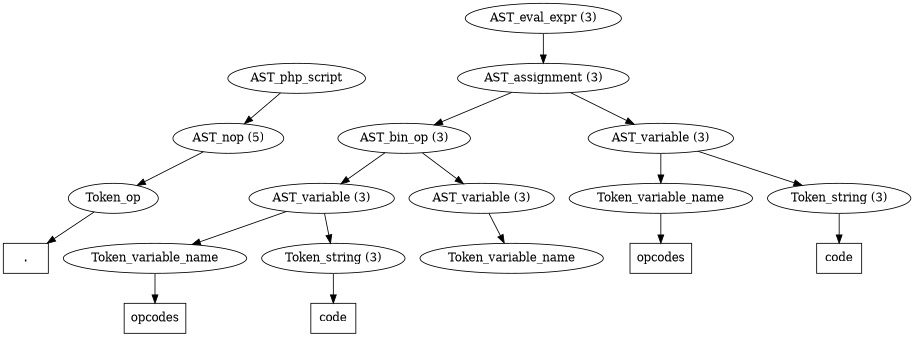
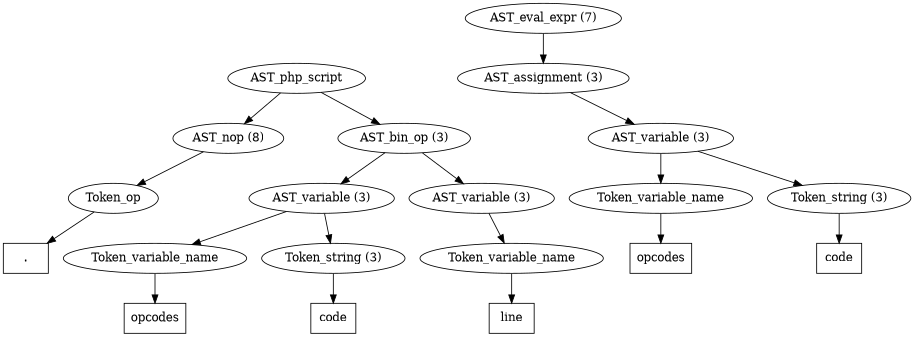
  digraph {
    n1 [label=AST_php_script]
-   n2 [label="AST_nop (5)"]
-   n3 [label="AST_eval_expr (3)"]
+   n2 [label="AST_nop (8)"]
+   n3 [label="AST_eval_expr (7)"]
    n4 [label="AST_assignment (3)"]
    n5 [label=Token_op]
    n6 [label="AST_variable (3)"]
    n7 [label="AST_bin_op (3)"]
    n8 [label=Token_variable_name]
    n9 [label="Token_string (3)"]
    n10 [label="AST_variable (3)"]
    n11 [label="AST_variable (3)"]
    n12 [label=opcodes shape=box]
    n13 [label=code shape=box]
    n14 [label=Token_variable_name]
    n15 [label="Token_string (3)"]
    n16 [label="." shape=box]
    n17 [label=Token_variable_name]
    n18 [label=opcodes shape=box]
    n19 [label=code shape=box]
+   n20 [label=line shape=box]
    n1 -> n2
    n2 -> n5
    n3 -> n4
    n4 -> n6
-   n4 -> n7
+   n1 -> n7
    n5 -> n16
    n6 -> n8
    n6 -> n9
    n7 -> n10
    n7 -> n11
    n8 -> n12
    n9 -> n13
    n10 -> n14
    n10 -> n15
    n11 -> n17
    n14 -> n18
    n15 -> n19
+   n17 -> n20
  }
